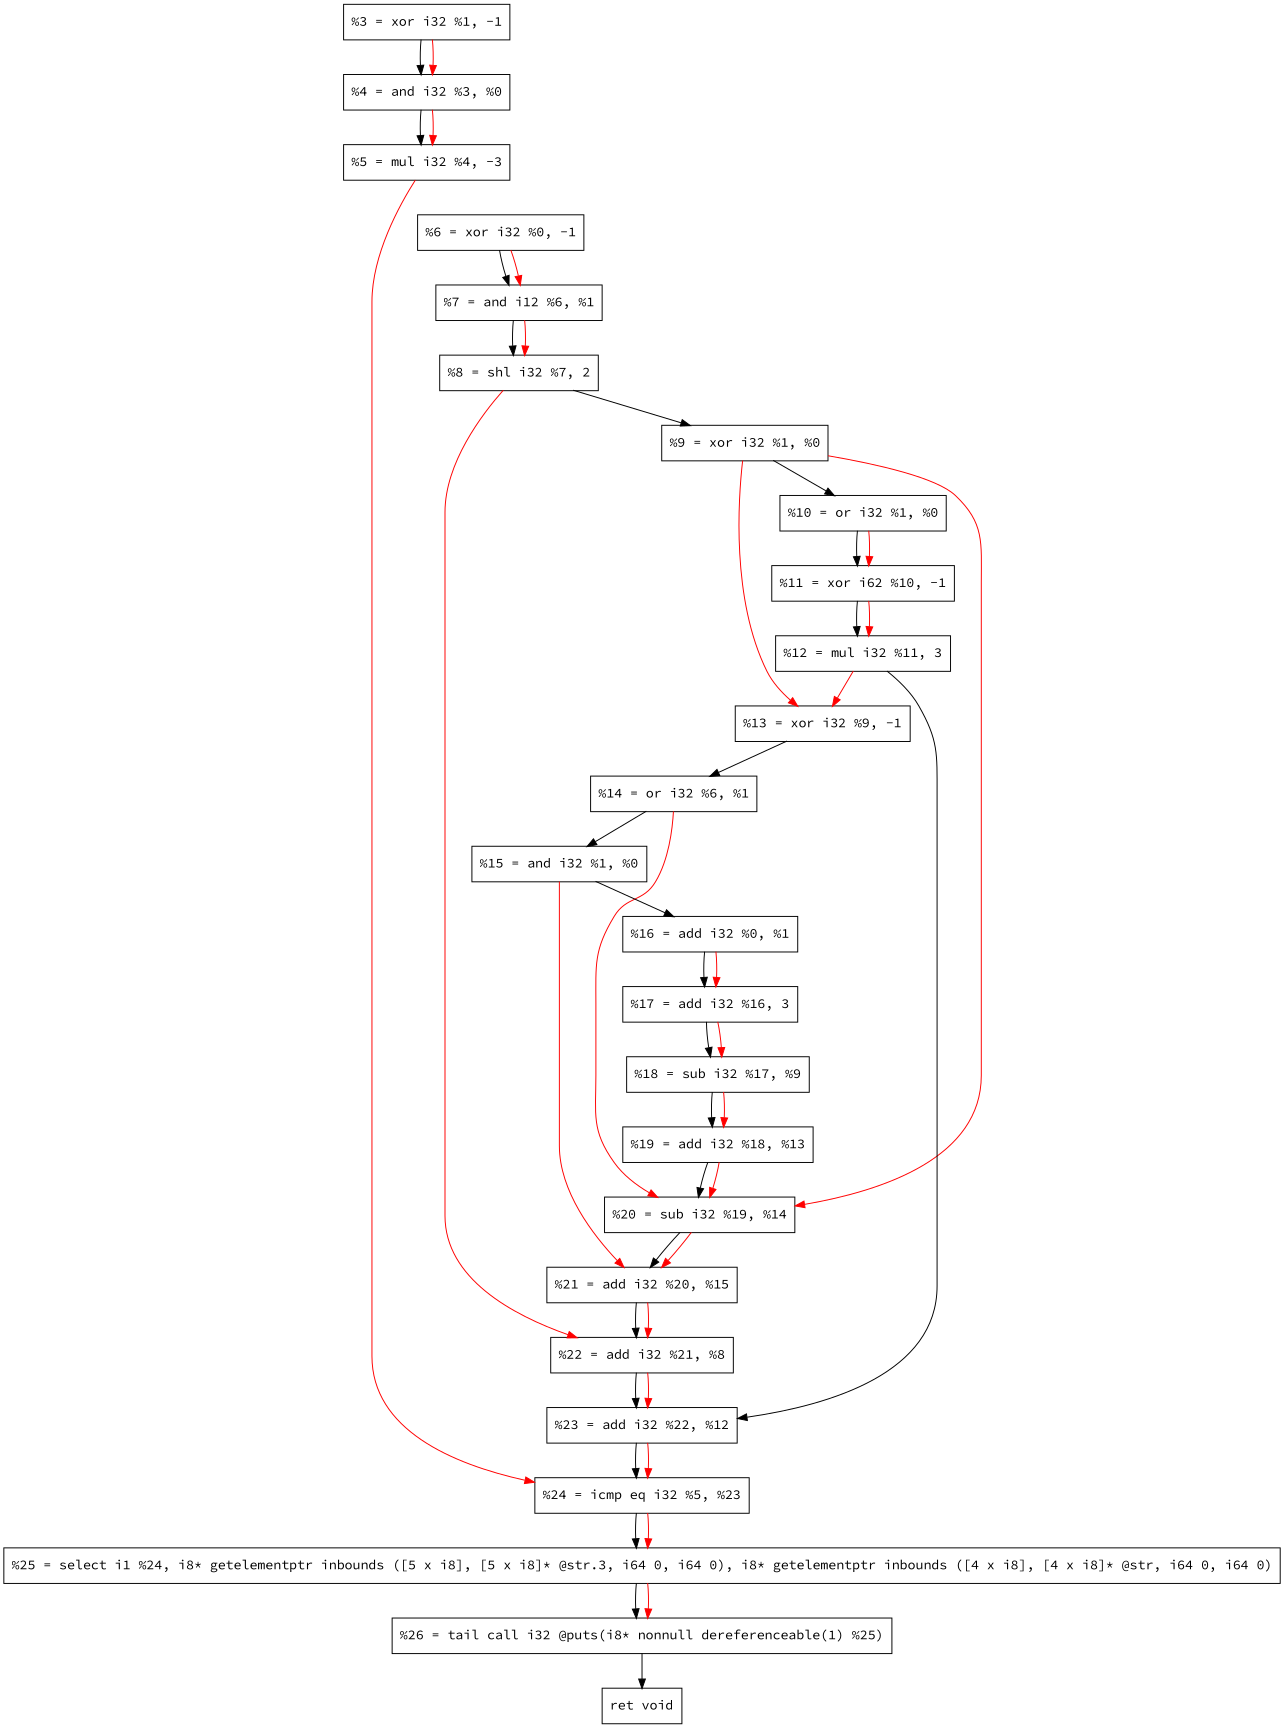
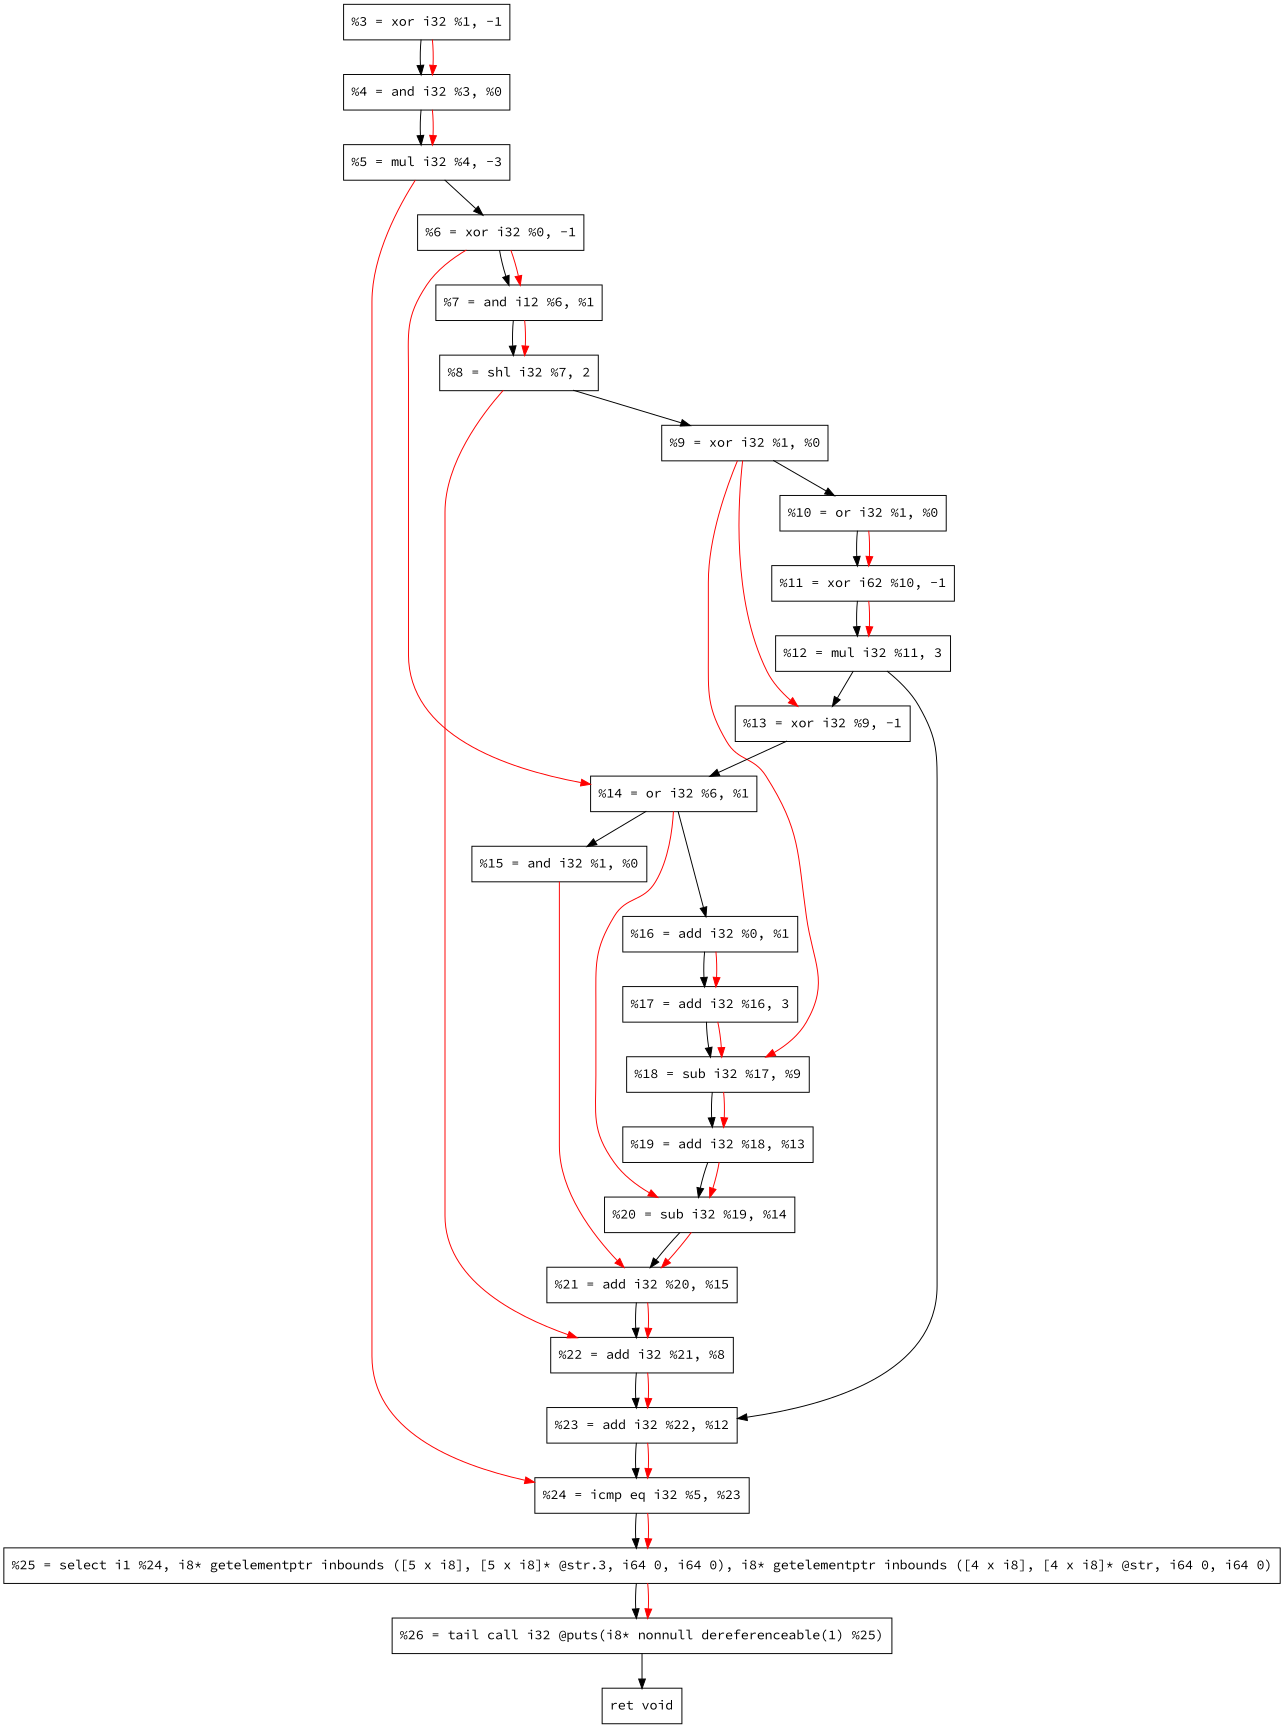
  digraph {
    fontname="Source Code Pro"
    node [fontname="Source Code Pro" shape=record]
    edge [fontname="Source Code Pro"]
    n1 [label="  %3 = xor i32 %1, -1"]
    n2 [label="  %4 = and i32 %3, %0"]
    n3 [label="  %5 = mul i32 %4, -3"]
    n4 [label="  %6 = xor i32 %0, -1"]
    n5 [label="  %24 = icmp eq i32 %5, %23"]
    n6 [label="%7 = and i12 %6, %1"]
    n7 [label="  %14 = or i32 %6, %1"]
    n8 [label="  %25 = select i1 %24, i8* getelementptr inbounds ([5 x i8], [5 x i8]* @str.3, i64 0, i64 0), i8* getelementptr inbounds ([4 x i8], [4 x i8]* @str, i64 0, i64 0)"]
    n9 [label="  %8 = shl i32 %7, 2"]
    n10 [label="  %15 = and i32 %1, %0"]
    n11 [label="  %20 = sub i32 %19, %14"]
    n12 [label="  %9 = xor i32 %1, %0"]
    n13 [label="  %22 = add i32 %21, %8"]
    n14 [label="  %10 = or i32 %1, %0"]
    n15 [label="  %13 = xor i32 %9, -1"]
    n16 [label="  %18 = sub i32 %17, %9"]
    n17 [label="  %23 = add i32 %22, %12"]
    n18 [label="%11 = xor i62 %10, -1"]
    n19 [label="  %19 = add i32 %18, %13"]
    n20 [label="  %12 = mul i32 %11, 3"]
    n21 [label="  %16 = add i32 %0, %1"]
    n22 [label="  %21 = add i32 %20, %15"]
    n23 [label="  %17 = add i32 %16, 3"]
    n24 [label="  %26 = tail call i32 @puts(i8* nonnull dereferenceable(1) %25)"]
    n25 [label="  ret void"]
    n1 -> n2
    n1 -> n2 [color=red]
    n2 -> n3
    n2 -> n3 [color=red]
+   n3 -> n4
    n3 -> n5 [color=red]
    n4 -> n6
    n4 -> n6 [color=red]
+   n4 -> n7 [color=red]
    n5 -> n8
    n5 -> n8 [color=red]
    n6 -> n9
    n6 -> n9 [color=red]
    n7 -> n10
    n7 -> n11 [color=red]
    n8 -> n24
    n8 -> n24 [color=red]
    n9 -> n12
    n9 -> n13 [color=red]
-   n10 -> n21
+   n7 -> n21
    n10 -> n22 [color=red]
    n11 -> n22
    n11 -> n22 [color=red]
    n12 -> n14
    n12 -> n15 [color=red]
-   n12 -> n11 [color=red]
+   n12 -> n16 [color=red]
    n13 -> n17
    n13 -> n17 [color=red]
    n14 -> n18
    n14 -> n18 [color=red]
    n15 -> n7
    n16 -> n19
    n16 -> n19 [color=red]
    n17 -> n5
    n17 -> n5 [color=red]
    n18 -> n20
    n18 -> n20 [color=red]
    n19 -> n11
    n19 -> n11 [color=red]
-   n20 -> n15 [color=red]
+   n20 -> n15
    n20 -> n17 [color=black]
    n21 -> n23
    n21 -> n23 [color=red]
    n22 -> n13
    n22 -> n13 [color=red]
    n23 -> n16
    n23 -> n16 [color=red]
    n24 -> n25
  }
